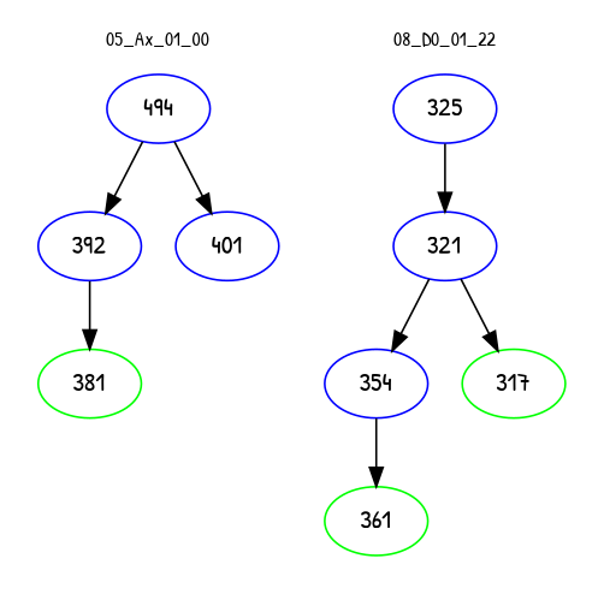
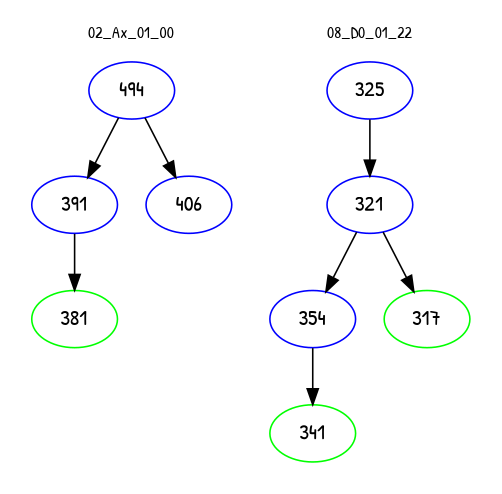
  digraph {
    fontname="Patrick Hand"
    node [color=blue fontname="Patrick Hand"]
    edge [color=black fontname="Patrick Hand"]
    n1 [label=494]
-   n2 [label=392]
-   n3 [label=401]
+   n2 [label=391]
+   n3 [label=406]
    n4 [color=green label=381]
    n5 [label=325]
    n6 [label=321]
    n7 [label=354]
    n8 [color=green label=317]
-   n9 [color=green label=361]
+   n9 [color=green label=341]
    subgraph cluster_1 {
      color=white
      fontsize=10
-     label="05_Ax_01_00"
+     label="02_Ax_01_00"
      n1
      n2
      n3
      n4
    }
    subgraph cluster_2 {
      color=white
      fontsize=10
      label="08_D0_01_22"
      n5
      n6
      n7
      n8
      n9
    }
    n1 -> n2
    n1 -> n3
    n2 -> n4
    n5 -> n6
    n6 -> n7
    n6 -> n8
    n7 -> n9
  }
